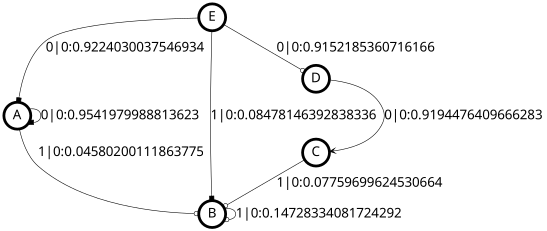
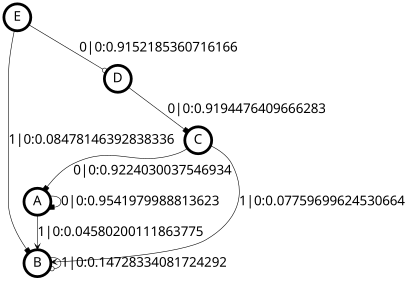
  digraph {
    fontname="CMU Serif Roman"
    node [fontname="CMU Serif Roman" fontsize=24 penwidth=5 shape=circle]
    edge [arrowhead=box fontname="CMU Serif Roman" fontsize=24]
    A
    B
    E
    D
    C
    A -> A [label="0|0:0.9541979988813623\l"]
-   A -> B [arrowhead=odot label="1|0:0.04580200111863775\l"]
+   A -> B [arrowhead=vee label="1|0:0.04580200111863775\l"]
    B -> B [arrowhead=odot label="1|0:0.14728334081724292\l"]
    E -> B [label="1|0:0.08478146392838336\l"]
    E -> D [arrowhead=odot label="0|0:0.9152185360716166\l"]
-   D -> C [arrowhead=vee label="0|0:0.9194476409666283\l"]
-   E -> A [label="0|0:0.9224030037546934\l"]
-   C -> B [arrowhead=odot label="1|0:0.07759699624530664\l"]
+   D -> C [label="0|0:0.9194476409666283\l"]
+   C -> A [label="0|0:0.9224030037546934\l"]
+   C -> B [arrowhead=vee label="1|0:0.07759699624530664\l"]
  }
